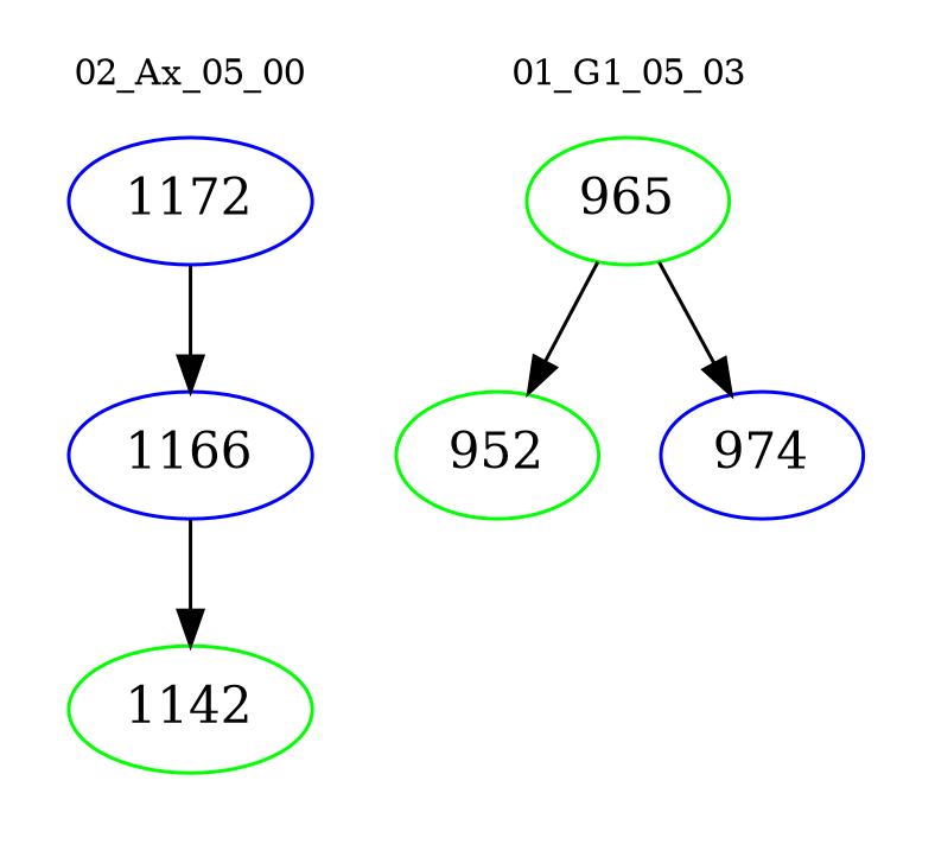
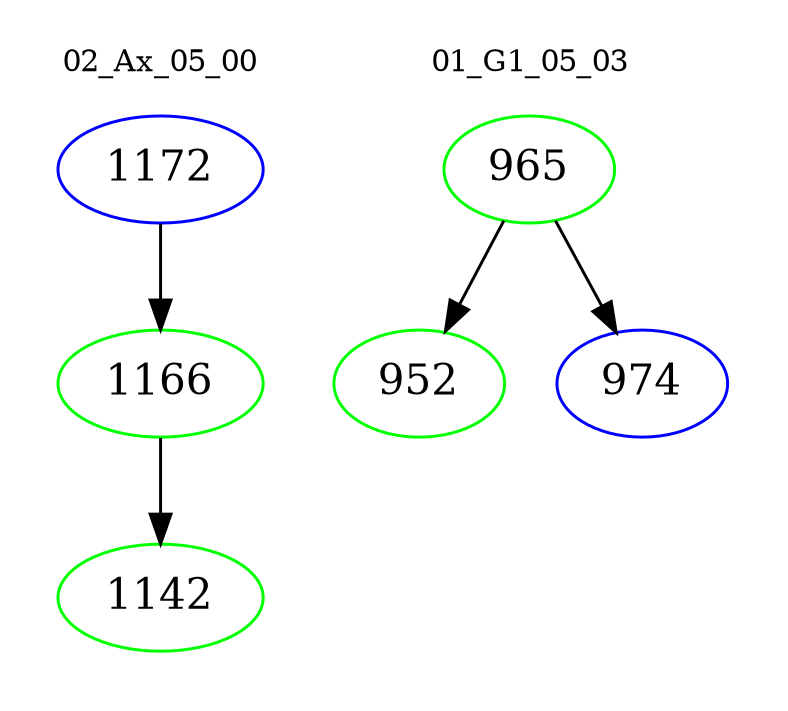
  digraph {
    node [color=green]
    edge [color=black]
-   n1 [color=blue label=1166]
+   n1 [label=1166]
    n2 [label=1142]
    n3 [color=blue label=1172]
    n4 [label=965]
    n5 [label=952]
    n6 [color=blue label=974]
    subgraph cluster_1 {
      color=white
      fontsize=10
      label="02_Ax_05_00"
      n1
      n2
      n3
    }
    subgraph cluster_2 {
      color=white
      fontsize=10
      label="01_G1_05_03"
      n4
      n5
      n6
    }
    n1 -> n2
    n3 -> n1
    n4 -> n5
    n4 -> n6
  }
